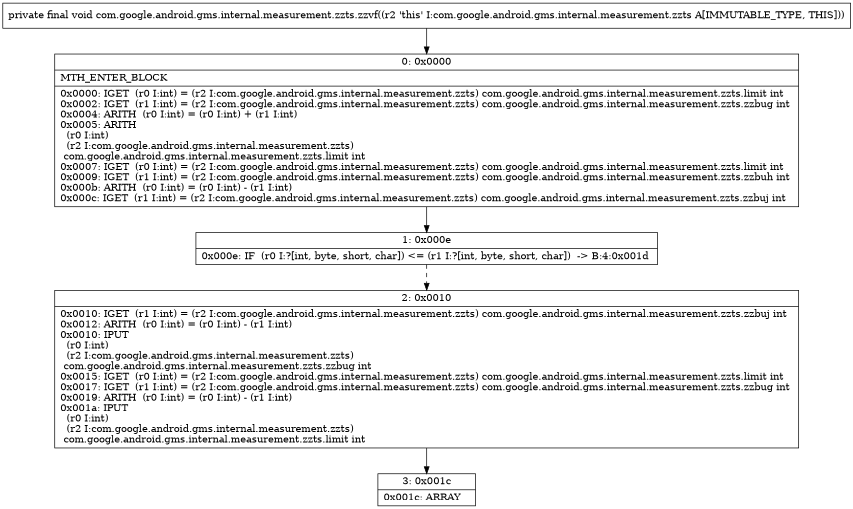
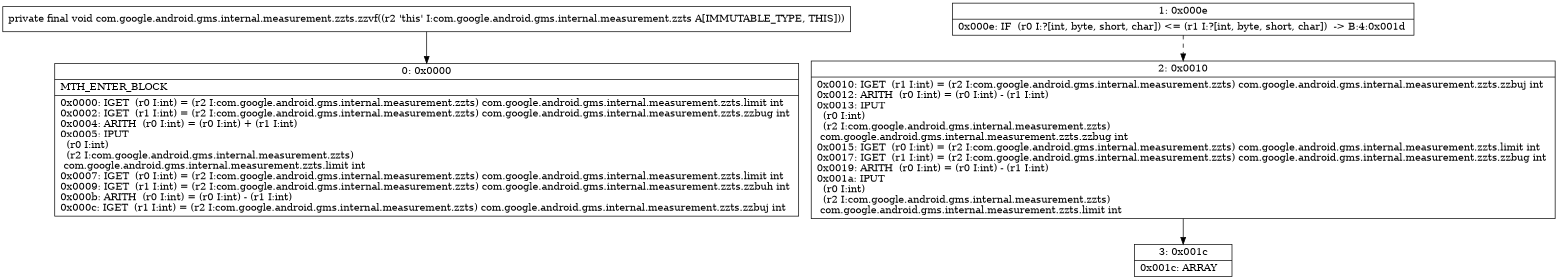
  digraph {
    node [shape=record]
-   n1 [label="{0\:\ 0x0000|MTH_ENTER_BLOCK\l|0x0000: IGET  (r0 I:int) = (r2 I:com.google.android.gms.internal.measurement.zzts) com.google.android.gms.internal.measurement.zzts.limit int \l0x0002: IGET  (r1 I:int) = (r2 I:com.google.android.gms.internal.measurement.zzts) com.google.android.gms.internal.measurement.zzts.zzbug int \l0x0004: ARITH  (r0 I:int) = (r0 I:int) + (r1 I:int) \l0x0005: ARITH  \l  (r0 I:int)\l  (r2 I:com.google.android.gms.internal.measurement.zzts)\l com.google.android.gms.internal.measurement.zzts.limit int \l0x0007: IGET  (r0 I:int) = (r2 I:com.google.android.gms.internal.measurement.zzts) com.google.android.gms.internal.measurement.zzts.limit int \l0x0009: IGET  (r1 I:int) = (r2 I:com.google.android.gms.internal.measurement.zzts) com.google.android.gms.internal.measurement.zzts.zzbuh int \l0x000b: ARITH  (r0 I:int) = (r0 I:int) \- (r1 I:int) \l0x000c: IGET  (r1 I:int) = (r2 I:com.google.android.gms.internal.measurement.zzts) com.google.android.gms.internal.measurement.zzts.zzbuj int \l}"]
+   n1 [label="{0\:\ 0x0000|MTH_ENTER_BLOCK\l|0x0000: IGET  (r0 I:int) = (r2 I:com.google.android.gms.internal.measurement.zzts) com.google.android.gms.internal.measurement.zzts.limit int \l0x0002: IGET  (r1 I:int) = (r2 I:com.google.android.gms.internal.measurement.zzts) com.google.android.gms.internal.measurement.zzts.zzbug int \l0x0004: ARITH  (r0 I:int) = (r0 I:int) + (r1 I:int) \l0x0005: IPUT  \l  (r0 I:int)\l  (r2 I:com.google.android.gms.internal.measurement.zzts)\l com.google.android.gms.internal.measurement.zzts.limit int \l0x0007: IGET  (r0 I:int) = (r2 I:com.google.android.gms.internal.measurement.zzts) com.google.android.gms.internal.measurement.zzts.limit int \l0x0009: IGET  (r1 I:int) = (r2 I:com.google.android.gms.internal.measurement.zzts) com.google.android.gms.internal.measurement.zzts.zzbuh int \l0x000b: ARITH  (r0 I:int) = (r0 I:int) \- (r1 I:int) \l0x000c: IGET  (r1 I:int) = (r2 I:com.google.android.gms.internal.measurement.zzts) com.google.android.gms.internal.measurement.zzts.zzbuj int \l}"]
    n2 [label="{1\:\ 0x000e|0x000e: IF  (r0 I:?[int, byte, short, char]) \<= (r1 I:?[int, byte, short, char])  \-\> B:4:0x001d \l}"]
-   n3 [label="{2\:\ 0x0010|0x0010: IGET  (r1 I:int) = (r2 I:com.google.android.gms.internal.measurement.zzts) com.google.android.gms.internal.measurement.zzts.zzbuj int \l0x0012: ARITH  (r0 I:int) = (r0 I:int) \- (r1 I:int) \l0x0010: IPUT  \l  (r0 I:int)\l  (r2 I:com.google.android.gms.internal.measurement.zzts)\l com.google.android.gms.internal.measurement.zzts.zzbug int \l0x0015: IGET  (r0 I:int) = (r2 I:com.google.android.gms.internal.measurement.zzts) com.google.android.gms.internal.measurement.zzts.limit int \l0x0017: IGET  (r1 I:int) = (r2 I:com.google.android.gms.internal.measurement.zzts) com.google.android.gms.internal.measurement.zzts.zzbug int \l0x0019: ARITH  (r0 I:int) = (r0 I:int) \- (r1 I:int) \l0x001a: IPUT  \l  (r0 I:int)\l  (r2 I:com.google.android.gms.internal.measurement.zzts)\l com.google.android.gms.internal.measurement.zzts.limit int \l}"]
+   n3 [label="{2\:\ 0x0010|0x0010: IGET  (r1 I:int) = (r2 I:com.google.android.gms.internal.measurement.zzts) com.google.android.gms.internal.measurement.zzts.zzbuj int \l0x0012: ARITH  (r0 I:int) = (r0 I:int) \- (r1 I:int) \l0x0013: IPUT  \l  (r0 I:int)\l  (r2 I:com.google.android.gms.internal.measurement.zzts)\l com.google.android.gms.internal.measurement.zzts.zzbug int \l0x0015: IGET  (r0 I:int) = (r2 I:com.google.android.gms.internal.measurement.zzts) com.google.android.gms.internal.measurement.zzts.limit int \l0x0017: IGET  (r1 I:int) = (r2 I:com.google.android.gms.internal.measurement.zzts) com.google.android.gms.internal.measurement.zzts.zzbug int \l0x0019: ARITH  (r0 I:int) = (r0 I:int) \- (r1 I:int) \l0x001a: IPUT  \l  (r0 I:int)\l  (r2 I:com.google.android.gms.internal.measurement.zzts)\l com.google.android.gms.internal.measurement.zzts.limit int \l}"]
    n4 [label="{3\:\ 0x001c|0x001c: ARRAY   \l}"]
    n5 [label="{private final void com.google.android.gms.internal.measurement.zzts.zzvf((r2 'this' I:com.google.android.gms.internal.measurement.zzts A[IMMUTABLE_TYPE, THIS])) }"]
-   n1 -> n2
    n2 -> n3 [style=dashed]
    n3 -> n4
    n5 -> n1
  }
